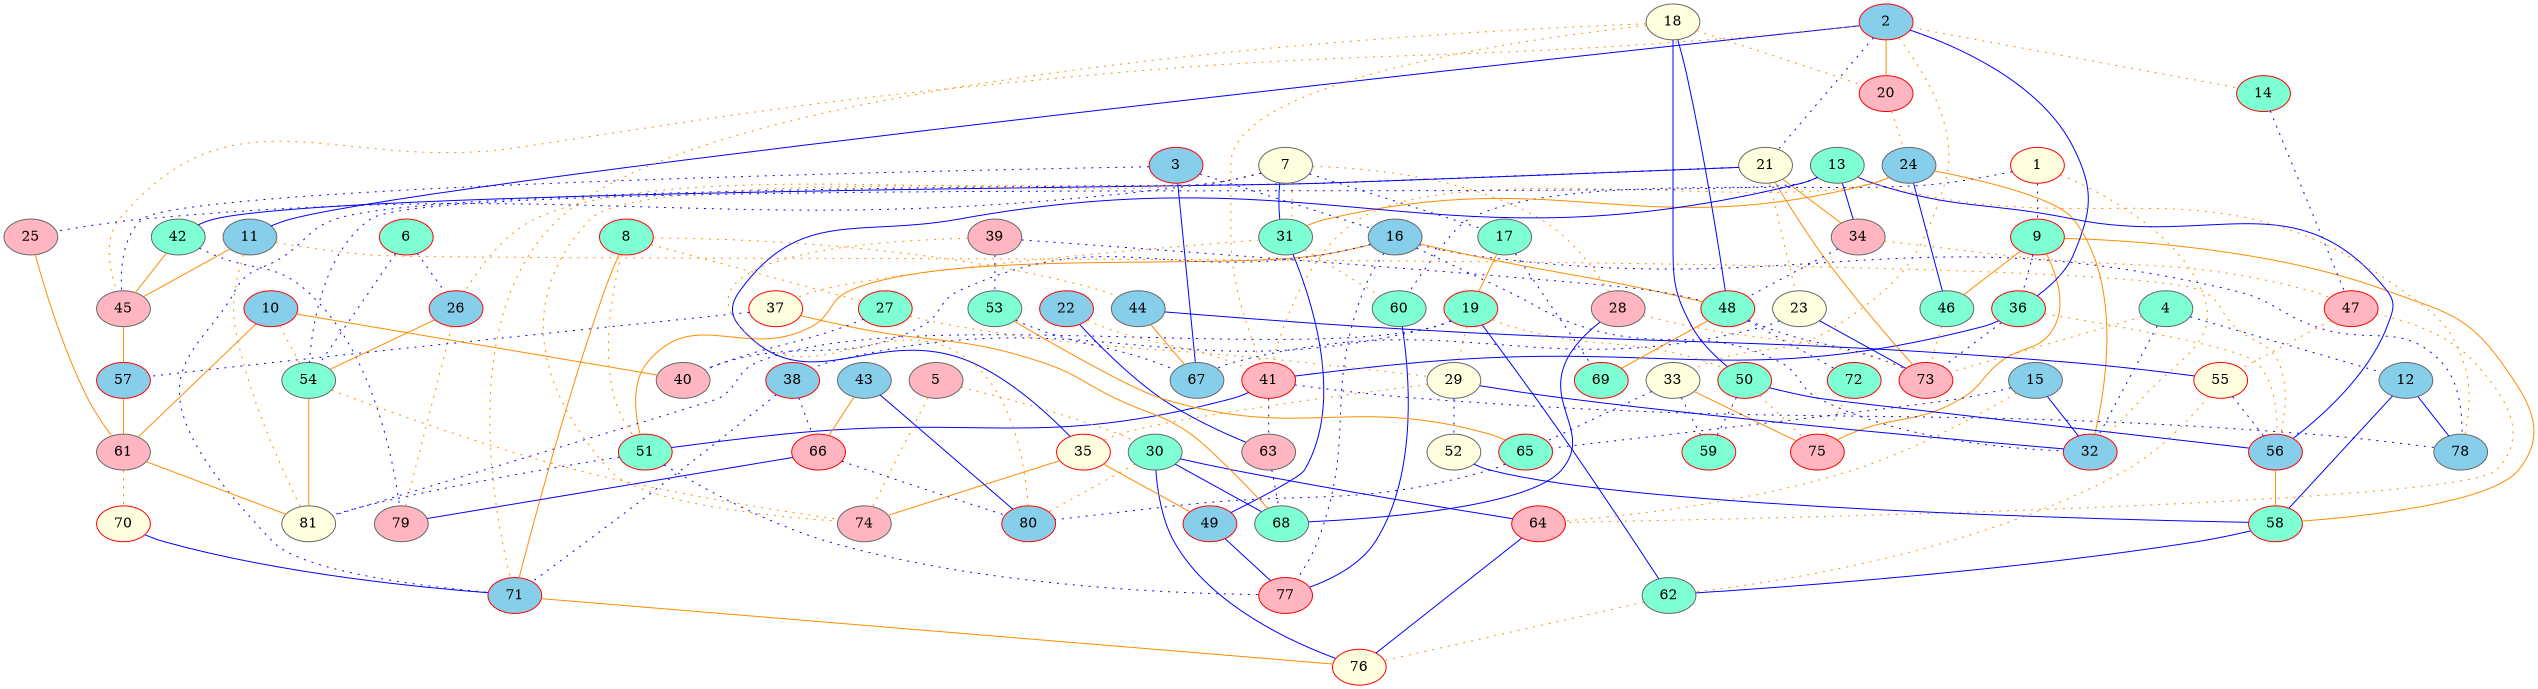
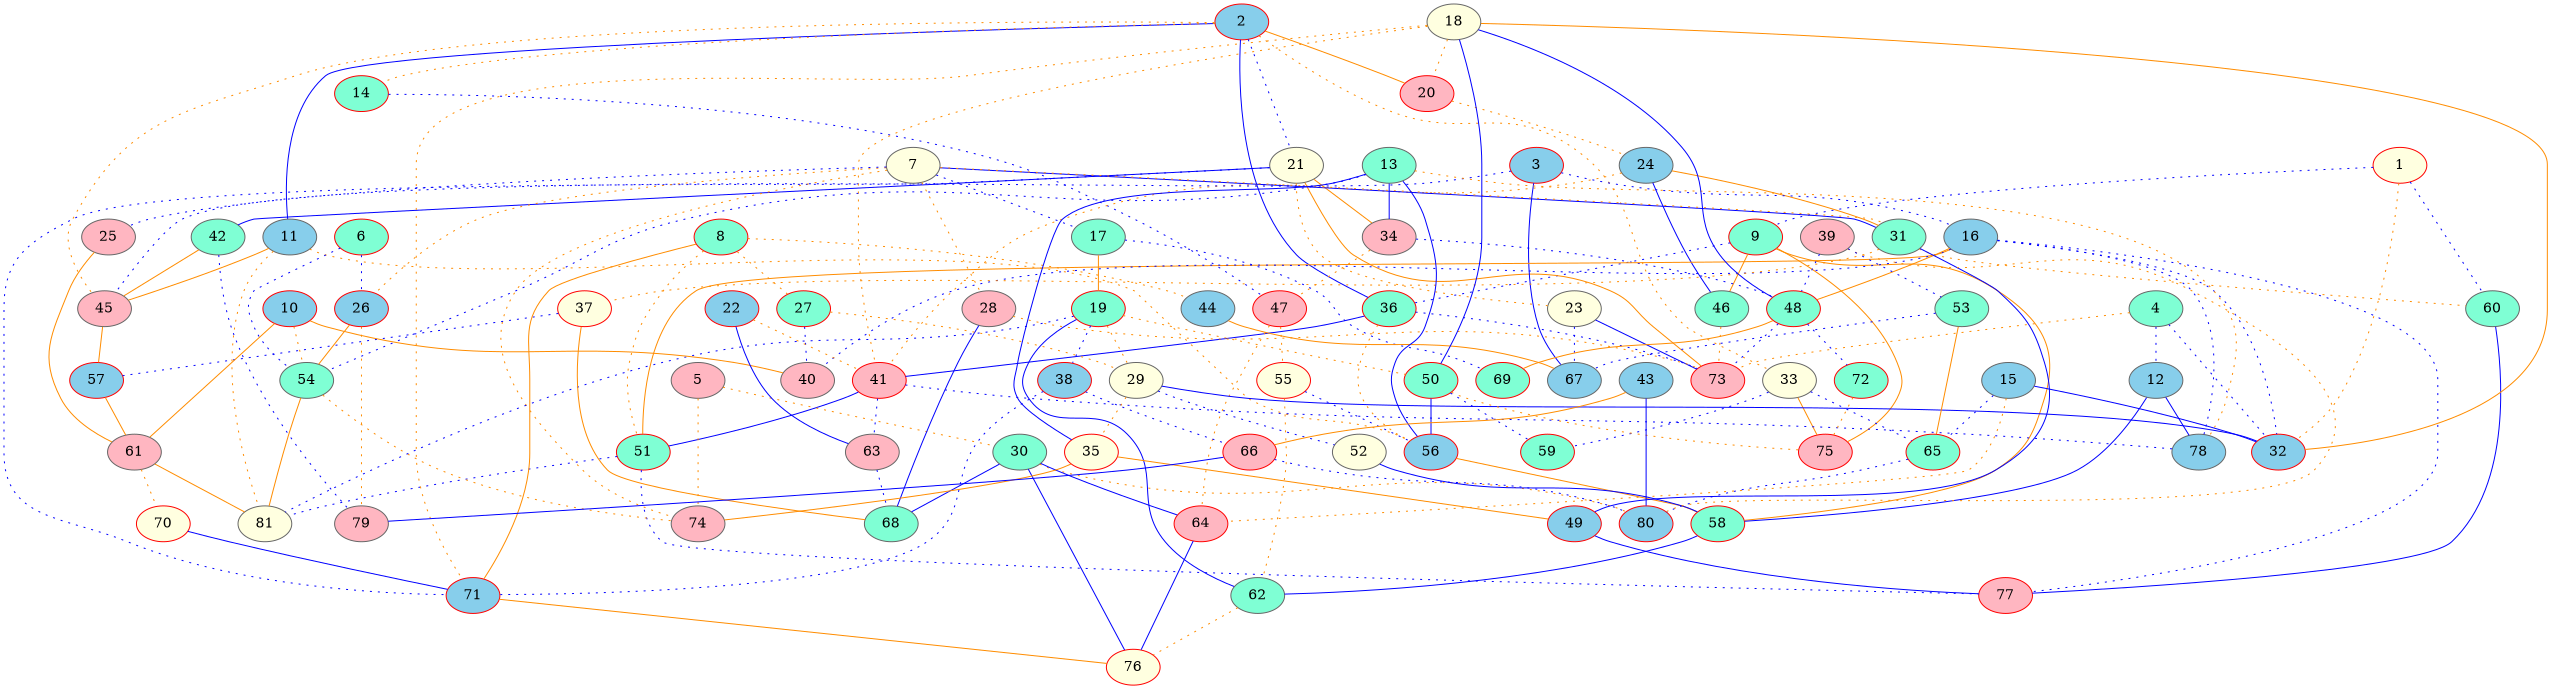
  graph {
    node [color=red fillcolor=aquamarine style=filled]
    edge [color=blue style=dotted]
    1 [fillcolor=lightyellow]
    9
    60 [color=gray40]
    32 [fillcolor=skyblue]
    36
    46 [color=gray40]
    58
    75 [fillcolor=lightpink]
    77 [fillcolor=lightpink]
    80 [fillcolor=skyblue]
    2 [fillcolor=skyblue]
    11 [color=gray40 fillcolor=skyblue]
    14
    20 [fillcolor=lightpink]
    21 [color=gray40 fillcolor=lightyellow]
    33 [color=gray40 fillcolor=lightyellow]
    45 [color=gray40 fillcolor=lightpink]
    56 [fillcolor=skyblue]
    81 [color=gray40 fillcolor=lightyellow]
    47 [fillcolor=lightpink]
    24 [color=gray40 fillcolor=skyblue]
    73 [fillcolor=lightpink]
    71 [fillcolor=skyblue]
    34 [color=gray40 fillcolor=lightpink]
    23 [color=gray40 fillcolor=lightyellow]
    42 [color=gray40]
    65
    59
    41 [fillcolor=lightpink]
    57 [fillcolor=skyblue]
    3 [fillcolor=skyblue]
    16 [color=gray40 fillcolor=skyblue]
    67 [color=gray40 fillcolor=skyblue]
    51
    40 [color=gray40 fillcolor=lightpink]
    78 [color=gray40 fillcolor=skyblue]
    48
    4 [color=gray40]
    12 [color=gray40 fillcolor=skyblue]
    5 [color=gray40 fillcolor=lightpink]
    30 [color=gray40]
    74 [color=gray40 fillcolor=lightpink]
    64 [fillcolor=lightpink]
    68 [color=gray40]
    76 [fillcolor=lightyellow]
    26 [fillcolor=skyblue]
    6
    54 [color=gray40]
    79 [color=gray40 fillcolor=lightpink]
    7 [color=gray40 fillcolor=lightyellow]
    17 [color=gray40]
    25 [color=gray40 fillcolor=lightpink]
    28 [color=gray40 fillcolor=lightpink]
    31 [color=gray40]
    19
    69
    61 [color=gray40 fillcolor=lightpink]
    37 [fillcolor=lightyellow]
    49 [fillcolor=skyblue]
    8
    27
    44 [color=gray40 fillcolor=skyblue]
    29 [color=gray40 fillcolor=lightyellow]
    55 [fillcolor=lightyellow]
    62 [color=gray40]
    10 [fillcolor=skyblue]
    70 [fillcolor=lightyellow]
    13 [color=gray40]
    35 [fillcolor=lightyellow]
    15 [color=gray40 fillcolor=skyblue]
    72
    50
    38 [fillcolor=skyblue]
    18 [color=gray40 fillcolor=lightyellow]
    63 [color=gray40 fillcolor=lightpink]
    52 [color=gray40 fillcolor=lightyellow]
    66 [fillcolor=lightpink]
    22 [fillcolor=skyblue]
    39 [color=gray40 fillcolor=lightpink]
    53 [color=gray40]
    43 [color=gray40 fillcolor=skyblue]
    1 -- 9
    1 -- 60
    1 -- 32 [color=darkorange]
    9 -- 36
    9 -- 46 [color=darkorange style=solid]
    9 -- 58 [color=darkorange style=solid]
    9 -- 75 [color=darkorange style=solid]
    60 -- 77 [style=solid]
    36 -- 56 [color=darkorange]
    36 -- 73
    36 -- 41 [style=solid]
    46 -- 73 [color=darkorange]
    58 -- 62 [style=solid]
    2 -- 36 [style=solid]
    2 -- 11 [style=solid]
    2 -- 14 [color=darkorange]
    2 -- 20 [color=darkorange style=solid]
    2 -- 21
    2 -- 33 [color=darkorange]
    2 -- 45 [color=darkorange]
    11 -- 45 [color=darkorange style=solid]
    11 -- 56 [color=darkorange]
    11 -- 81 [color=darkorange]
    14 -- 47
    20 -- 24 [color=darkorange]
    21 -- 73 [color=darkorange style=solid]
    21 -- 71
    21 -- 34 [color=darkorange style=solid]
    21 -- 23 [color=darkorange]
    21 -- 42 [style=solid]
    33 -- 75 [color=darkorange style=solid]
    33 -- 65
    33 -- 59
    45 -- 57 [color=darkorange style=solid]
    56 -- 58 [color=darkorange style=solid]
    47 -- 64 [color=darkorange]
    47 -- 55 [color=darkorange]
    24 -- 46 [style=solid]
    24 -- 41 [color=darkorange]
    24 -- 31 [color=darkorange style=solid]
    71 -- 76 [color=darkorange style=solid]
    34 -- 47 [color=darkorange]
    34 -- 48
    23 -- 73 [style=solid]
    23 -- 67
    42 -- 45 [color=darkorange style=solid]
    42 -- 79
    65 -- 80
    41 -- 51 [style=solid]
    41 -- 78
    41 -- 63
    57 -- 61 [color=darkorange style=solid]
    3 -- 45
    3 -- 16
    3 -- 67 [style=solid]
    16 -- 32
    16 -- 77
    16 -- 51 [color=darkorange style=solid]
    16 -- 40
    16 -- 78
    16 -- 48 [color=darkorange style=solid]
    51 -- 77
    51 -- 81
    48 -- 73
    48 -- 69 [color=darkorange style=solid]
    48 -- 72
    4 -- 32
    4 -- 73 [color=darkorange]
    4 -- 12
    12 -- 58 [style=solid]
    12 -- 78 [style=solid]
    5 -- 30 [color=darkorange]
    5 -- 74 [color=darkorange]
    30 -- 80 [color=darkorange]
    30 -- 64 [style=solid]
    30 -- 68 [style=solid]
    30 -- 76 [style=solid]
    64 -- 76 [style=solid]
    26 -- 54 [color=darkorange style=solid]
    26 -- 79 [color=darkorange]
    6 -- 26
    6 -- 54
    54 -- 81 [color=darkorange style=solid]
    54 -- 74 [color=darkorange]
    7 -- 74 [color=darkorange]
    7 -- 26 [color=darkorange]
    7 -- 17
    7 -- 25
    7 -- 28 [color=darkorange]
    7 -- 31 [style=solid]
    7 -- 31 [color=darkorange]
    17 -- 19 [color=darkorange style=solid]
    17 -- 69
    25 -- 61 [color=darkorange style=solid]
    28 -- 73 [color=darkorange]
    28 -- 68 [style=solid]
    31 -- 60 [color=darkorange]
    31 -- 37 [color=darkorange]
    31 -- 49 [style=solid]
    19 -- 81
    19 -- 29 [color=darkorange]
    19 -- 62 [style=solid]
    19 -- 50 [color=darkorange]
    19 -- 38
    61 -- 81 [color=darkorange style=solid]
    61 -- 70 [color=darkorange]
    37 -- 57
    37 -- 68 [color=darkorange style=solid]
    49 -- 77 [style=solid]
    8 -- 71 [color=darkorange style=solid]
    8 -- 51 [color=darkorange]
    8 -- 27 [color=darkorange]
    8 -- 44 [color=darkorange]
    27 -- 40
    27 -- 29 [color=darkorange]
    44 -- 67 [color=darkorange style=solid]
-   44 -- 55 [style=solid]
    29 -- 32 [style=solid]
    29 -- 35 [color=darkorange]
    29 -- 52
    55 -- 56
    55 -- 62 [color=darkorange]
    62 -- 76 [color=darkorange]
    10 -- 40 [color=darkorange style=solid]
    10 -- 54 [color=darkorange]
    10 -- 61 [color=darkorange style=solid]
    70 -- 71 [style=solid]
    13 -- 56 [style=solid]
    13 -- 34 [style=solid]
    13 -- 78 [color=darkorange]
    13 -- 54
    13 -- 35 [style=solid]
    35 -- 74 [color=darkorange style=solid]
    35 -- 49 [color=darkorange style=solid]
    15 -- 32 [style=solid]
    15 -- 65
    15 -- 64 [color=darkorange]
    72 -- 75 [color=darkorange]
    50 -- 75 [color=darkorange]
    50 -- 56 [style=solid]
    50 -- 59
    38 -- 71
    38 -- 66
-   24 -- 32 [color=darkorange style=solid]
+   18 -- 32 [color=darkorange style=solid]
    18 -- 20 [color=darkorange]
    18 -- 71 [color=darkorange]
    18 -- 41 [color=darkorange]
    18 -- 48 [style=solid]
    18 -- 50 [style=solid]
    63 -- 68
    52 -- 58 [style=solid]
    66 -- 80
    66 -- 79 [style=solid]
    22 -- 41 [color=darkorange]
    22 -- 63 [style=solid]
    39 -- 80 [color=darkorange]
    39 -- 48
    39 -- 53
    53 -- 65 [color=darkorange style=solid]
    53 -- 67
    43 -- 80 [style=solid]
    43 -- 66 [color=darkorange style=solid]
  }
